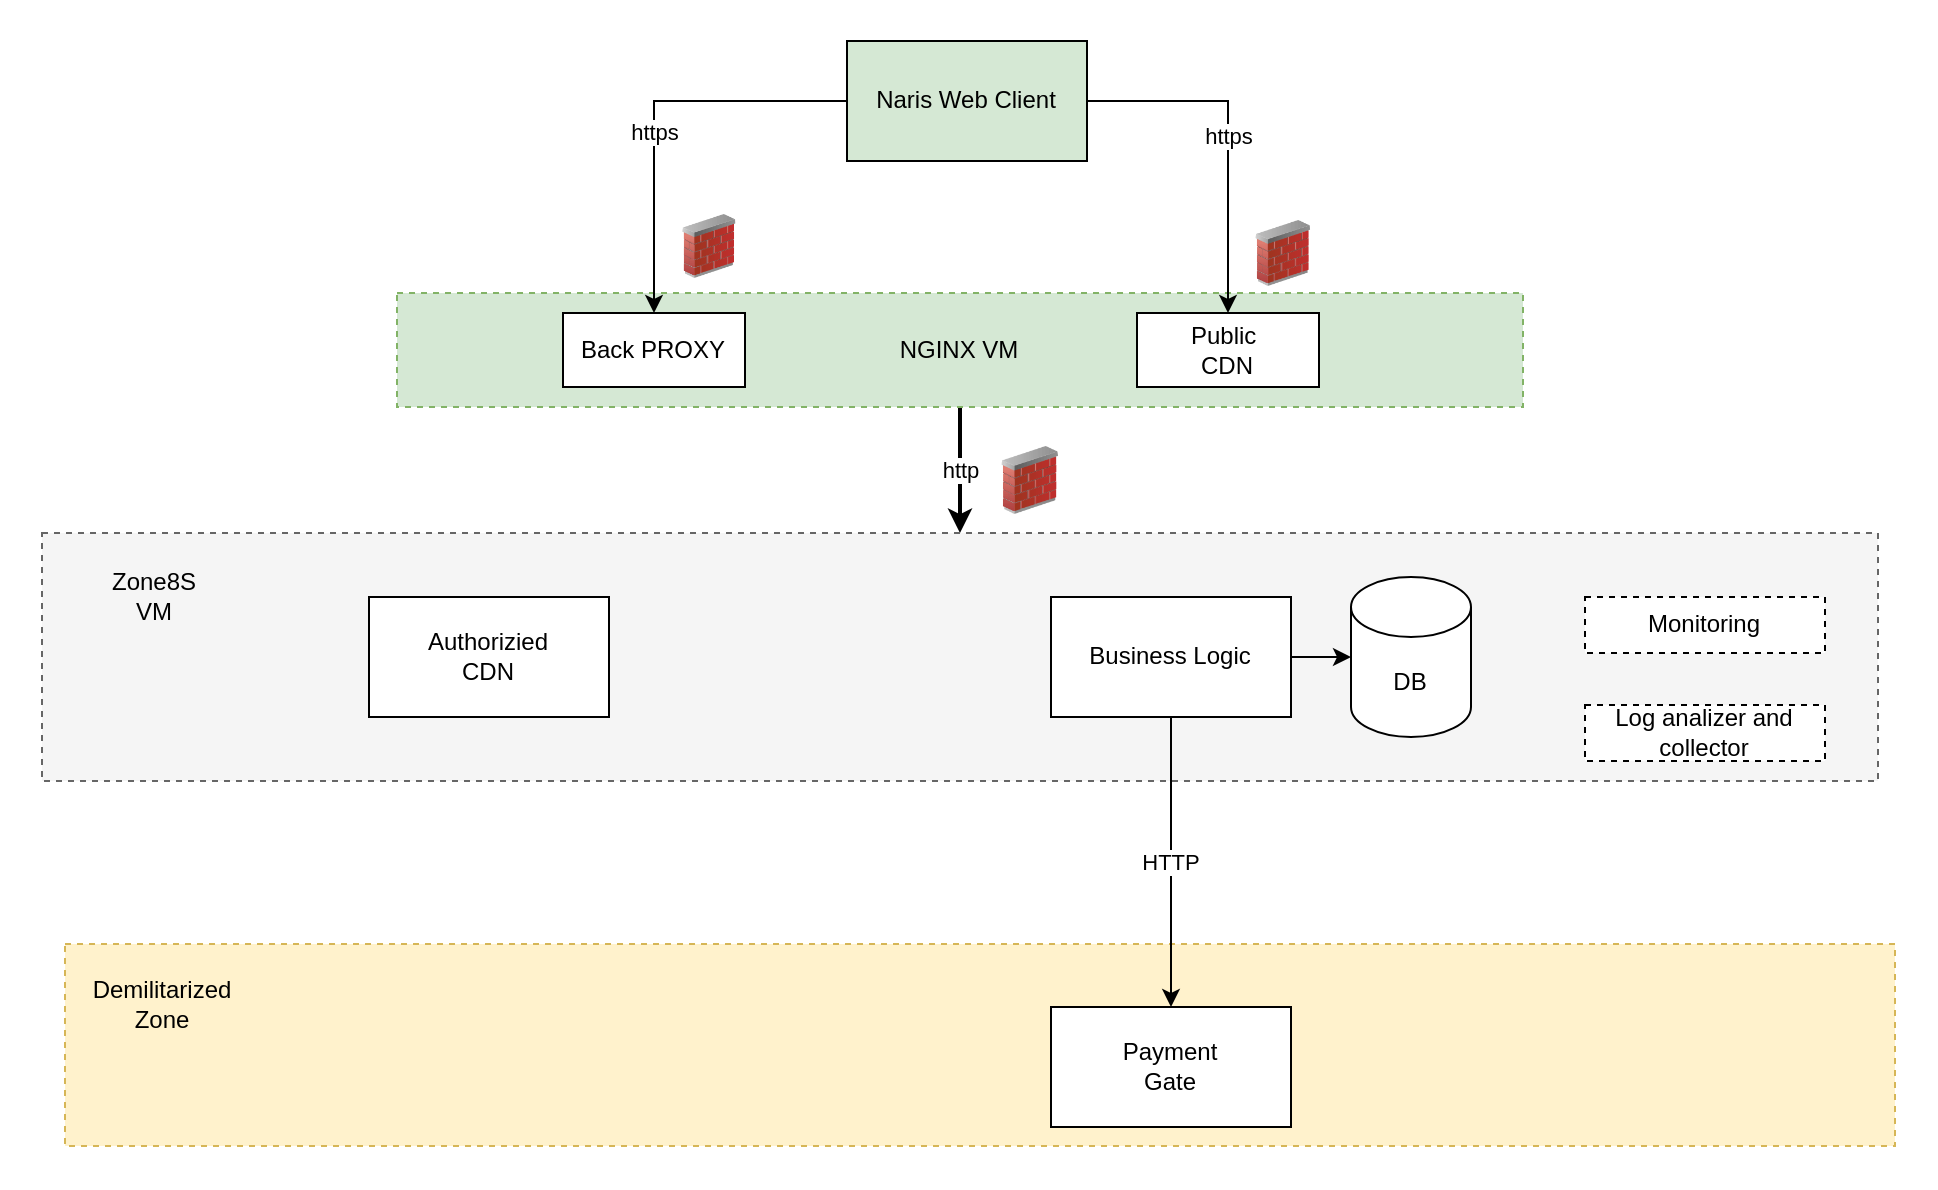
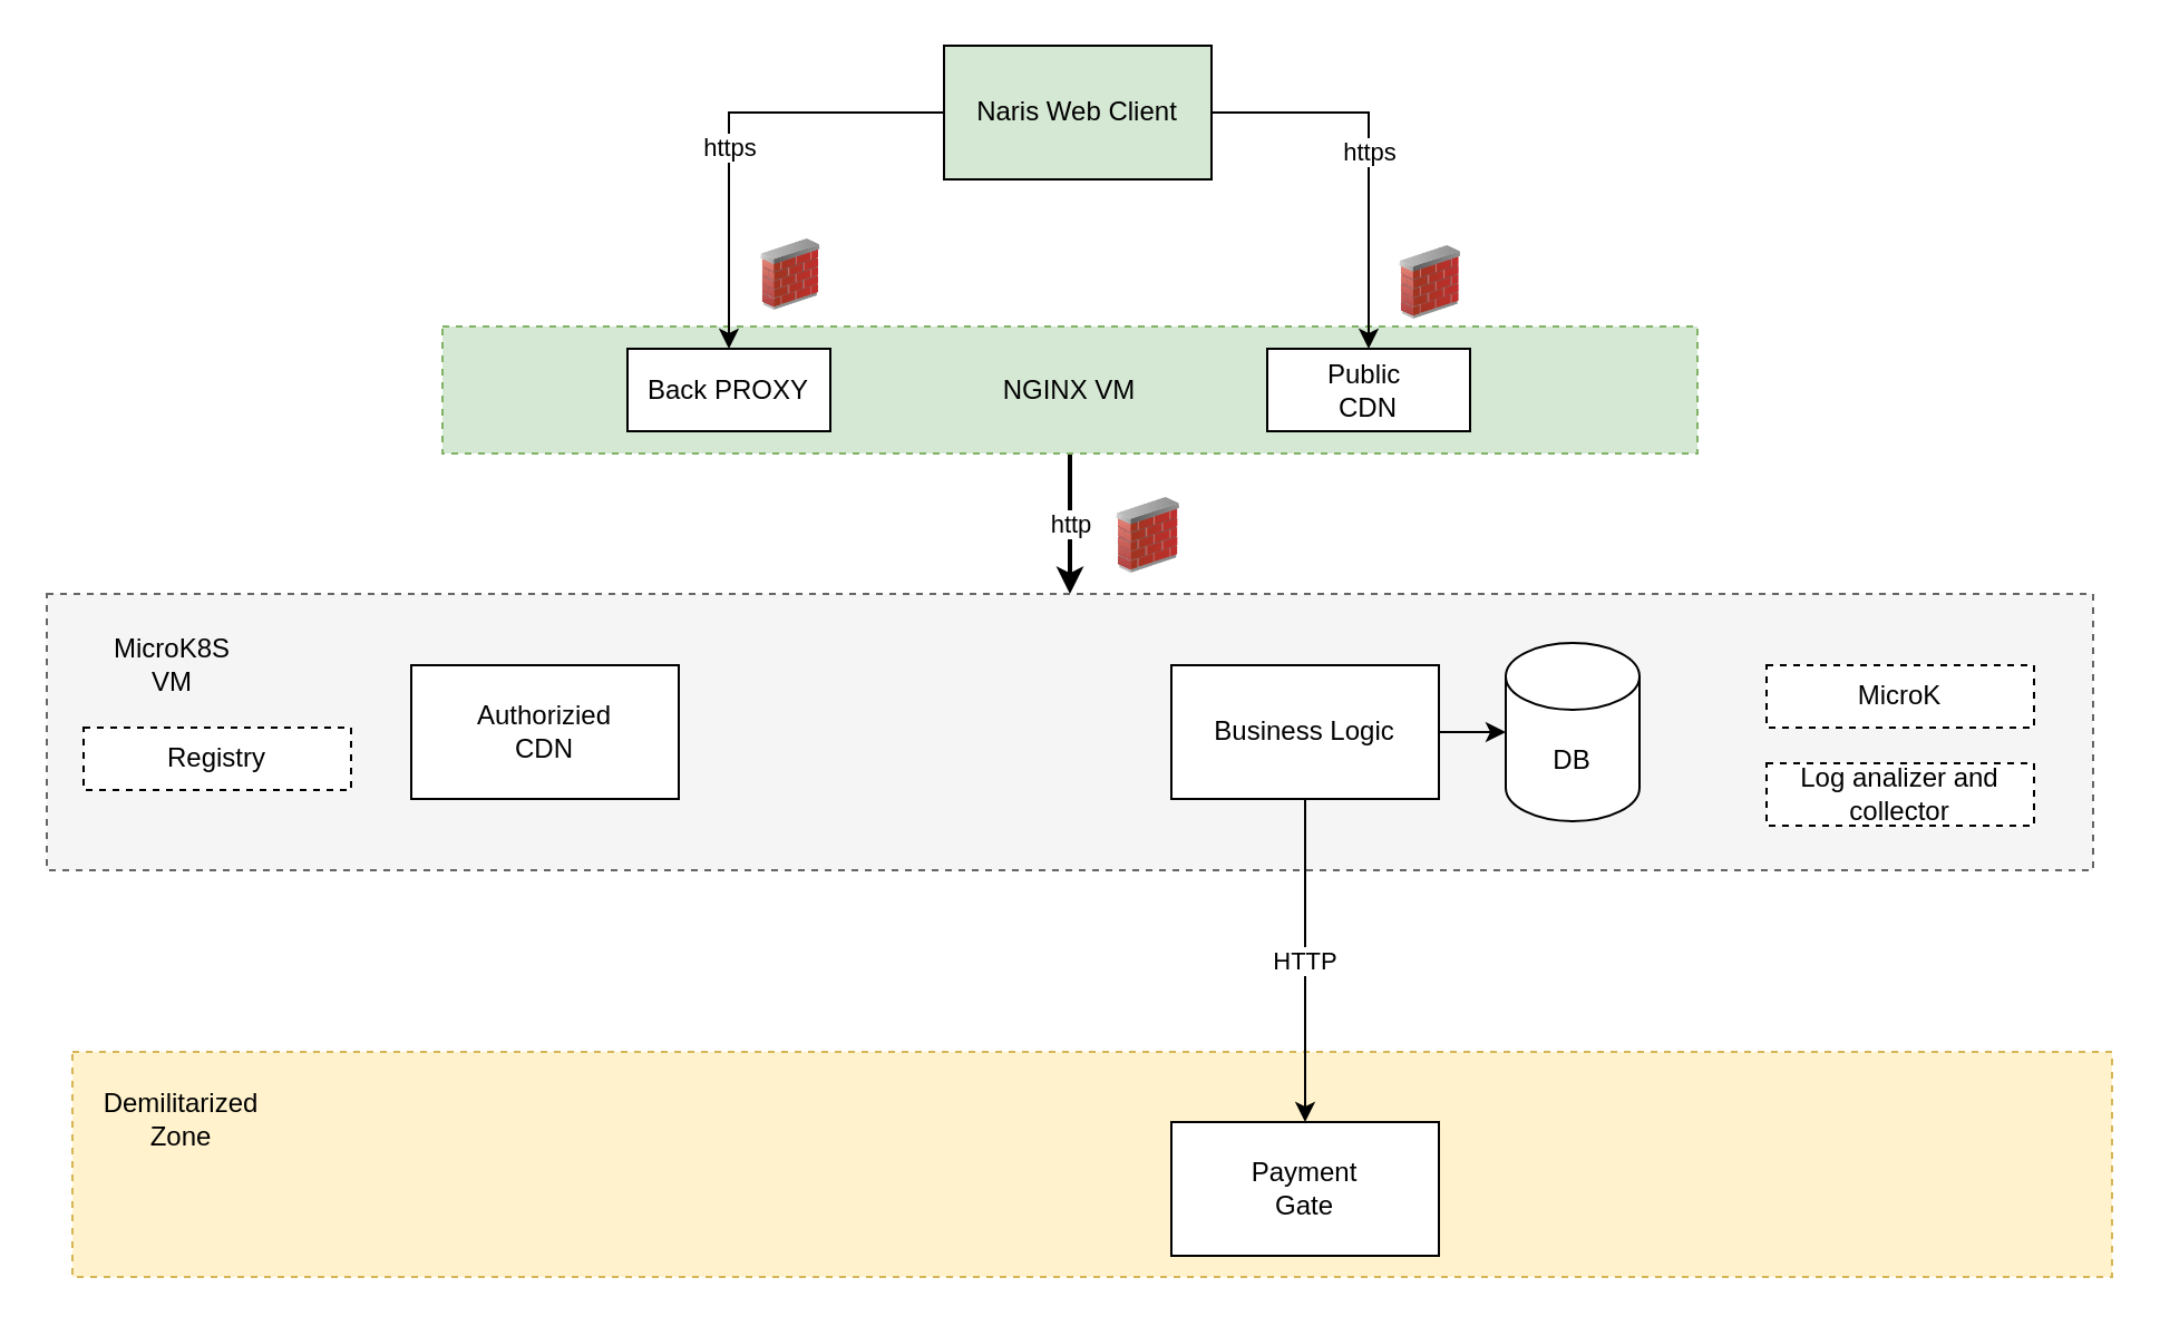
  <mxCell id="0" />
  <mxCell id="1" parent="0" />
  <mxCell id="2" value="http" style="edgeStyle=orthogonalEdgeStyle;rounded=0;orthogonalLoop=1;jettySize=auto;html=1;strokeWidth=2;" parent="1" source="3" target="5" edge="1"><mxGeometry relative="1" as="geometry" /></mxCell>
  <mxCell id="3" value="NGINX VM" style="rounded=0;whiteSpace=wrap;html=1;dashed=1;fillColor=#d5e8d4;strokeColor=#82b366;" parent="1" vertex="1"><mxGeometry x="198" y="146" width="563" height="57" as="geometry" /></mxCell>
  <mxCell id="4" value="" style="rounded=0;whiteSpace=wrap;html=1;dashed=1;fillColor=#fff2cc;strokeColor=#d6b656;" parent="1" vertex="1"><mxGeometry x="32" y="471.5" width="915" height="101" as="geometry" /></mxCell>
  <mxCell id="5" value="" style="rounded=0;whiteSpace=wrap;html=1;fillColor=#f5f5f5;fontColor=#333333;strokeColor=#666666;dashed=1;" parent="1" vertex="1"><mxGeometry x="20.5" y="266" width="918" height="124" as="geometry" /></mxCell>
  <mxCell id="6" style="edgeStyle=orthogonalEdgeStyle;rounded=0;orthogonalLoop=1;jettySize=auto;html=1;entryX=0;entryY=0.5;entryDx=0;entryDy=0;entryPerimeter=0;" parent="1" source="8" target="12" edge="1"><mxGeometry relative="1" as="geometry" /></mxCell>
  <mxCell id="7" value="HTTP" style="edgeStyle=orthogonalEdgeStyle;rounded=0;orthogonalLoop=1;jettySize=auto;html=1;" parent="1" source="8" target="15" edge="1"><mxGeometry relative="1" as="geometry" /></mxCell>
  <mxCell id="8" value="Business Logic" style="rounded=0;whiteSpace=wrap;html=1;" parent="1" vertex="1"><mxGeometry x="525" y="298" width="120" height="60" as="geometry" /></mxCell>
  <mxCell id="9" value="https" style="edgeStyle=orthogonalEdgeStyle;rounded=0;orthogonalLoop=1;jettySize=auto;html=1;" parent="1" source="11" target="20" edge="1"><mxGeometry x="0.101" relative="1" as="geometry"><mxPoint x="315" y="91" as="targetPoint" /><mxPoint y="1" as="offset" /></mxGeometry></mxCell>
  <mxCell id="10" value="https" style="edgeStyle=orthogonalEdgeStyle;rounded=0;orthogonalLoop=1;jettySize=auto;html=1;entryX=0.5;entryY=0;entryDx=0;entryDy=0;" parent="1" source="11" target="14" edge="1"><mxGeometry relative="1" as="geometry" /></mxCell>
  <mxCell id="11" value="Naris Web Client" style="rounded=0;whiteSpace=wrap;html=1;fillColor=#d5e8d4;" parent="1" vertex="1"><mxGeometry x="423" y="20" width="120" height="60" as="geometry" /></mxCell>
  <mxCell id="12" value="DB" style="shape=cylinder3;whiteSpace=wrap;html=1;boundedLbl=1;backgroundOutline=1;size=15;" parent="1" vertex="1"><mxGeometry x="675" y="288" width="60" height="80" as="geometry" /></mxCell>
  <mxCell id="13" value="Authorizied&lt;br&gt;CDN" style="rounded=0;whiteSpace=wrap;html=1;" parent="1" vertex="1"><mxGeometry x="184" y="298" width="120" height="60" as="geometry" /></mxCell>
  <mxCell id="14" value="Public&amp;nbsp;&lt;br&gt;CDN" style="rounded=0;whiteSpace=wrap;html=1;" parent="1" vertex="1"><mxGeometry x="568" y="156" width="91" height="37" as="geometry" /></mxCell>
  <mxCell id="15" value="Payment&lt;br&gt;Gate" style="rounded=0;whiteSpace=wrap;html=1;" parent="1" vertex="1"><mxGeometry x="525" y="503" width="120" height="60" as="geometry" /></mxCell>
- <mxCell id="16" value="Zone8S VM" style="text;html=1;strokeColor=none;fillColor=none;align=center;verticalAlign=middle;whiteSpace=wrap;rounded=0;" parent="1" vertex="1"><mxGeometry x="47" y="283" width="60" height="30" as="geometry" /></mxCell>
+ <mxCell id="16" value="MicroK8S VM" style="text;html=1;strokeColor=none;fillColor=none;align=center;verticalAlign=middle;whiteSpace=wrap;rounded=0;" parent="1" vertex="1"><mxGeometry x="47" y="283" width="60" height="30" as="geometry" /></mxCell>
  <mxCell id="17" value="Demilitarized Zone" style="text;html=1;strokeColor=none;fillColor=none;align=center;verticalAlign=middle;whiteSpace=wrap;rounded=0;dashed=1;" parent="1" vertex="1"><mxGeometry x="51" y="487" width="60" height="30" as="geometry" /></mxCell>
- <mxCell id="18" value="Monitoring" style="rounded=0;whiteSpace=wrap;html=1;dashed=1;" parent="1" vertex="1"><mxGeometry x="792" y="298" width="120" height="28" as="geometry" /></mxCell>
- <mxCell id="19" value="Log analizer and collector" style="rounded=0;whiteSpace=wrap;html=1;dashed=1;" parent="1" vertex="1"><mxGeometry x="792" y="352" width="120" height="28" as="geometry" /></mxCell>
+ <mxCell id="18" value="MicroK" style="rounded=0;whiteSpace=wrap;html=1;dashed=1;" parent="1" vertex="1"><mxGeometry x="792" y="298" width="120" height="28" as="geometry" /></mxCell>
+ <mxCell id="19" value="Log analizer and collector" style="rounded=0;whiteSpace=wrap;html=1;dashed=1;" parent="1" vertex="1"><mxGeometry x="792" y="342" width="120" height="28" as="geometry" /></mxCell>
  <mxCell id="20" value="Back PROXY" style="rounded=0;whiteSpace=wrap;html=1;" parent="1" vertex="1"><mxGeometry x="281" y="156" width="91" height="37" as="geometry" /></mxCell>
  <mxCell id="21" value="" style="image;html=1;image=img/lib/clip_art/networking/Firewall_02_128x128.png;dashed=1;" parent="1" vertex="1"><mxGeometry x="495" y="223" width="40" height="34" as="geometry" /></mxCell>
  <mxCell id="22" value="" style="image;html=1;image=img/lib/clip_art/networking/Firewall_02_128x128.png;dashed=1;" parent="1" vertex="1"><mxGeometry x="333" y="107" width="43" height="32" as="geometry" /></mxCell>
  <mxCell id="23" value="" style="image;html=1;image=img/lib/clip_art/networking/Firewall_02_128x128.png;dashed=1;" parent="1" vertex="1"><mxGeometry x="621" y="110" width="41" height="33" as="geometry" /></mxCell>
+ <mxCell id="24" value="Registry" style="rounded=0;whiteSpace=wrap;html=1;dashed=1;" parent="1" vertex="1"><mxGeometry x="37" y="326" width="120" height="28" as="geometry" /></mxCell>
